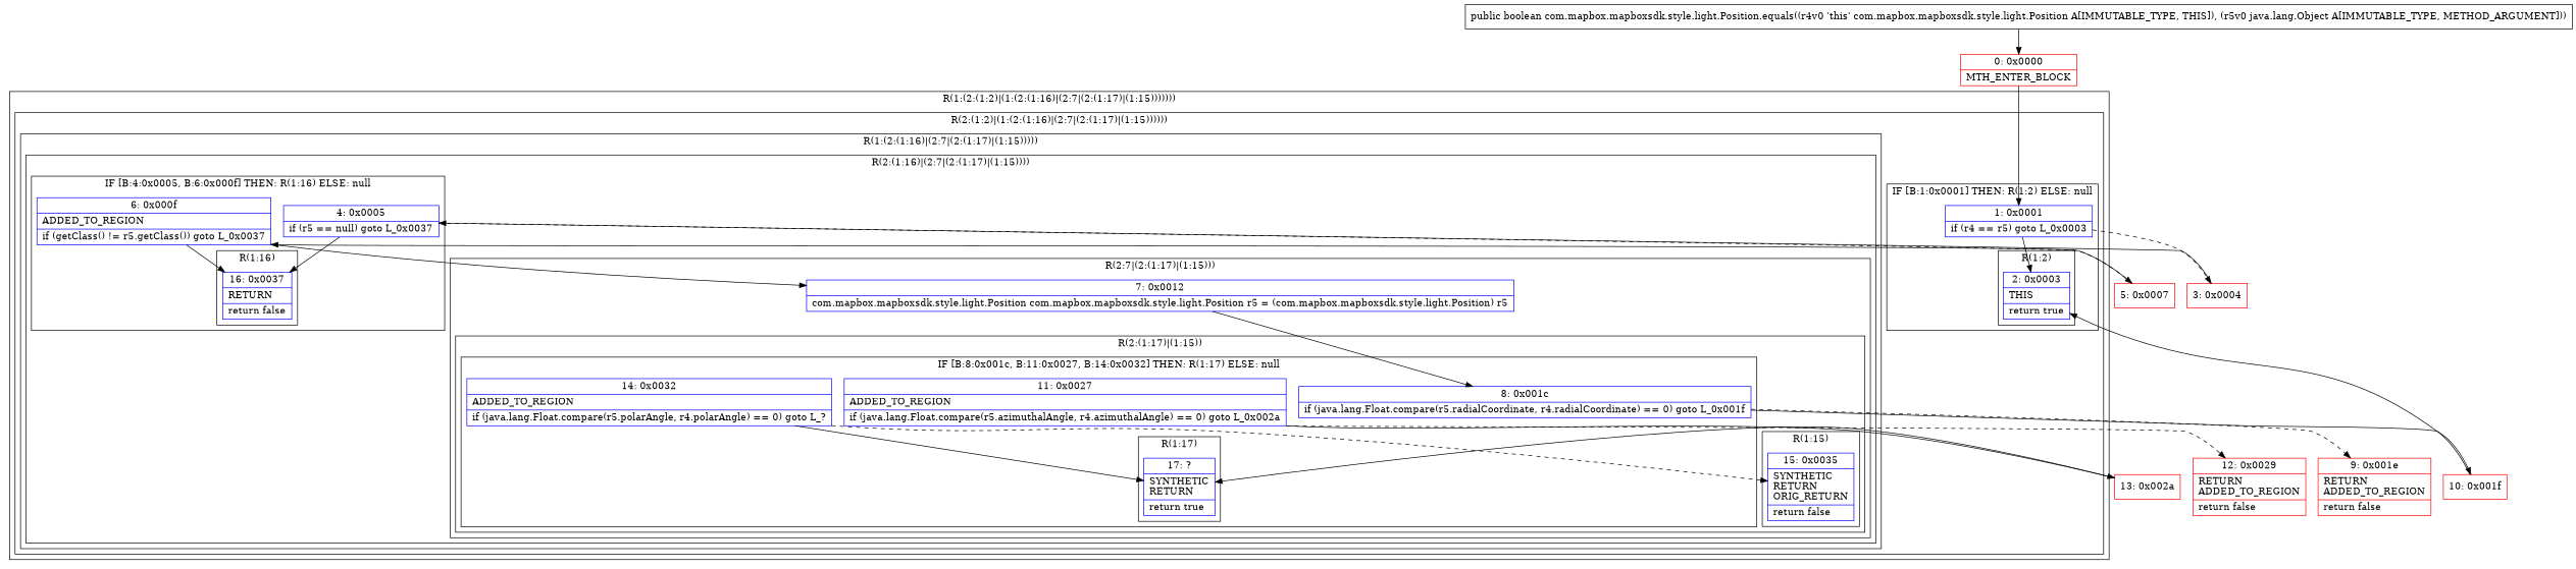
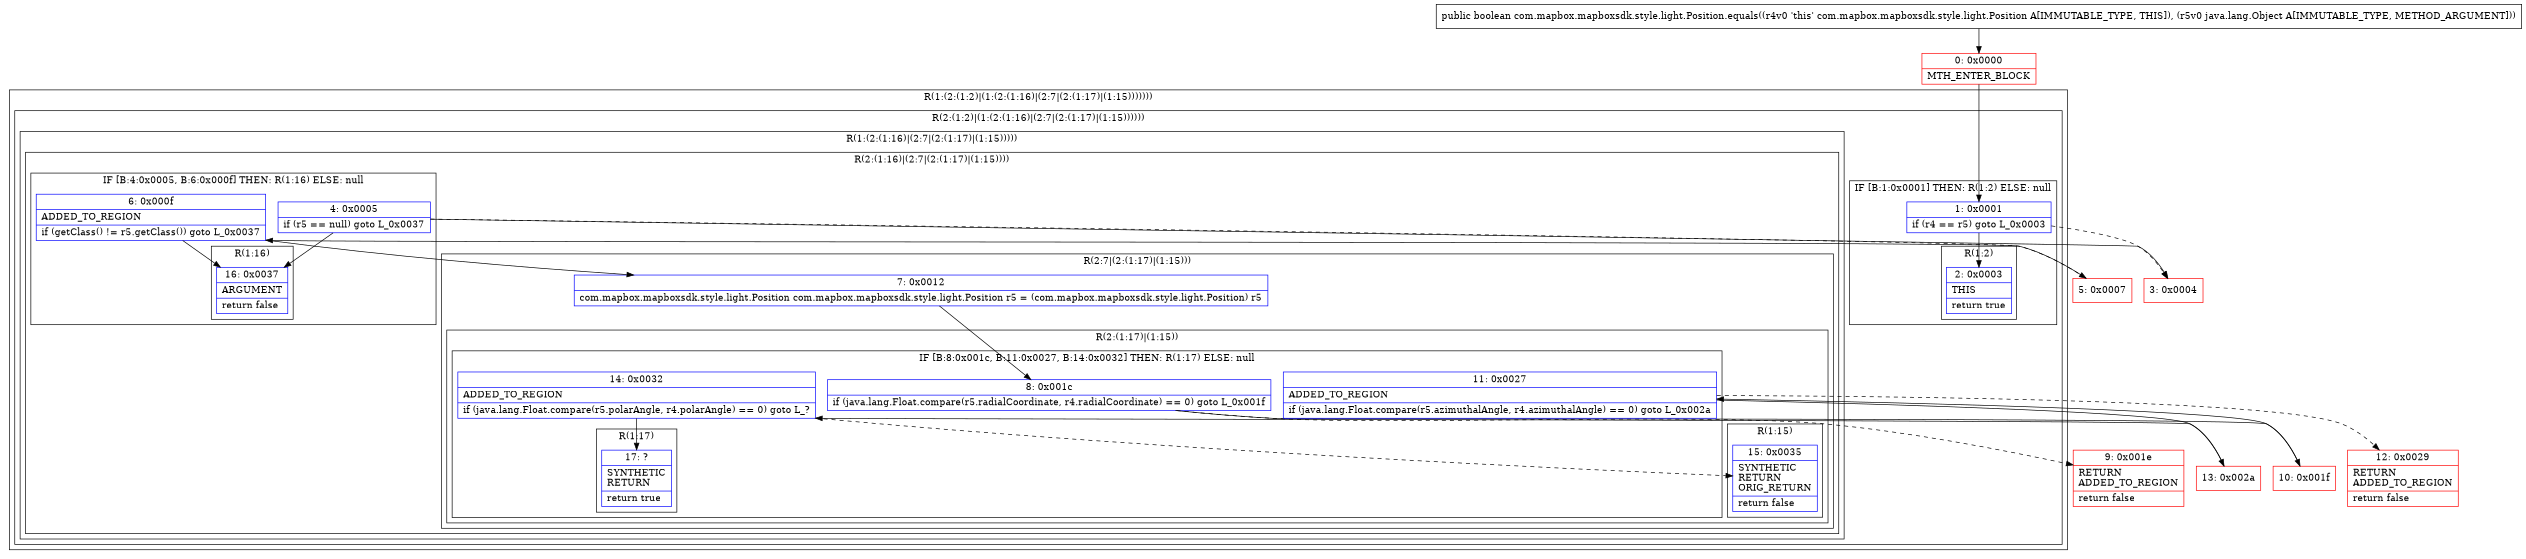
  digraph {
    node [color=blue shape=record]
    n1 [label="{2\:\ 0x0003|THIS\l|return true\l}"]
    n2 [label="{1\:\ 0x0001|if (r4 == r5) goto L_0x0003\l}"]
-   n3 [label="{16\:\ 0x0037|RETURN\l|return false\l}"]
+   n3 [label="{16\:\ 0x0037|ARGUMENT\l|return false\l}"]
    n4 [label="{4\:\ 0x0005|if (r5 == null) goto L_0x0037\l}"]
    n5 [label="{6\:\ 0x000f|ADDED_TO_REGION\l|if (getClass() != r5.getClass()) goto L_0x0037\l}"]
    n6 [label="{17\:\ ?|SYNTHETIC\lRETURN\l|return true\l}"]
    n7 [label="{8\:\ 0x001c|if (java.lang.Float.compare(r5.radialCoordinate, r4.radialCoordinate) == 0) goto L_0x001f\l}"]
    n8 [label="{11\:\ 0x0027|ADDED_TO_REGION\l|if (java.lang.Float.compare(r5.azimuthalAngle, r4.azimuthalAngle) == 0) goto L_0x002a\l}"]
    n9 [label="{14\:\ 0x0032|ADDED_TO_REGION\l|if (java.lang.Float.compare(r5.polarAngle, r4.polarAngle) == 0) goto L_?\l}"]
    n10 [label="{15\:\ 0x0035|SYNTHETIC\lRETURN\lORIG_RETURN\l|return false\l}"]
    n11 [label="{7\:\ 0x0012|com.mapbox.mapboxsdk.style.light.Position com.mapbox.mapboxsdk.style.light.Position r5 = (com.mapbox.mapboxsdk.style.light.Position) r5\l}"]
    n12 [color=red label="{3\:\ 0x0004}"]
    n13 [color=red label="{5\:\ 0x0007}"]
    n14 [color=red label="{9\:\ 0x001e|RETURN\lADDED_TO_REGION\l|return false\l}"]
    n15 [color=red label="{10\:\ 0x001f}"]
    n16 [color=red label="{12\:\ 0x0029|RETURN\lADDED_TO_REGION\l|return false\l}"]
    n17 [color=red label="{13\:\ 0x002a}"]
    n18 [color=red label="{0\:\ 0x0000|MTH_ENTER_BLOCK\l}"]
    n19 [label="{public boolean com.mapbox.mapboxsdk.style.light.Position.equals((r4v0 'this' com.mapbox.mapboxsdk.style.light.Position A[IMMUTABLE_TYPE, THIS]), (r5v0 java.lang.Object A[IMMUTABLE_TYPE, METHOD_ARGUMENT])) }" color=""]
    subgraph cluster_1 {
      label="R(1:(2:(1:2)|(1:(2:(1:16)|(2:7|(2:(1:17)|(1:15)))))))"
      subgraph cluster_2 {
        label="R(2:(1:2)|(1:(2:(1:16)|(2:7|(2:(1:17)|(1:15))))))"
        subgraph cluster_3 {
          label="IF [B:1:0x0001] THEN: R(1:2) ELSE: null"
          n2
          subgraph cluster_4 {
            label="R(1:2)"
            n1
          }
        }
        subgraph cluster_5 {
          label="R(1:(2:(1:16)|(2:7|(2:(1:17)|(1:15)))))"
          subgraph cluster_6 {
            label="R(2:(1:16)|(2:7|(2:(1:17)|(1:15))))"
            subgraph cluster_7 {
              label="IF [B:4:0x0005, B:6:0x000f] THEN: R(1:16) ELSE: null"
              n4
              n5
              subgraph cluster_8 {
                label="R(1:16)"
                n3
              }
            }
            subgraph cluster_9 {
              label="R(2:7|(2:(1:17)|(1:15)))"
              n11
              subgraph cluster_10 {
                label="R(2:(1:17)|(1:15))"
                subgraph cluster_11 {
                  label="IF [B:8:0x001c, B:11:0x0027, B:14:0x0032] THEN: R(1:17) ELSE: null"
                  n7
                  n8
                  n9
                  subgraph cluster_12 {
                    label="R(1:17)"
                    n6
                  }
                }
                subgraph cluster_13 {
                  label="R(1:15)"
                  n10
                }
              }
            }
          }
        }
      }
    }
    n2 -> n1
    n2 -> n12 [style=dashed]
    n4 -> n3
    n4 -> n13 [style=dashed]
    n5 -> n3
    n5 -> n11 [style=solid]
    n7 -> n14 [style=dashed]
    n7 -> n15
    n8 -> n16 [style=dashed]
    n8 -> n17
    n9 -> n6
    n9 -> n10 [style=dashed]
    n11 -> n7
-   n12 -> n4
+   n4 -> n12
    n13 -> n5
-   n15 -> n1
-   n17 -> n6
+   n15 -> n8
+   n17 -> n9
    n18 -> n2
    n19 -> n18
  }
